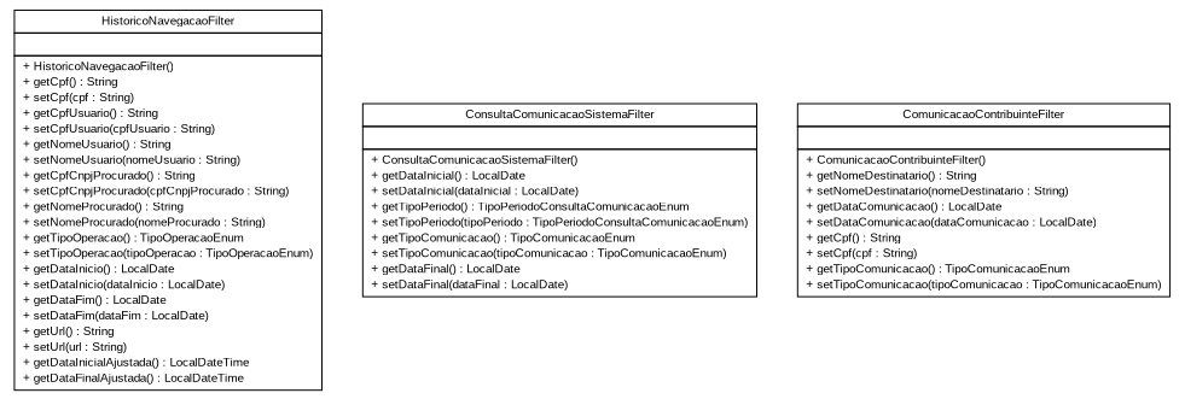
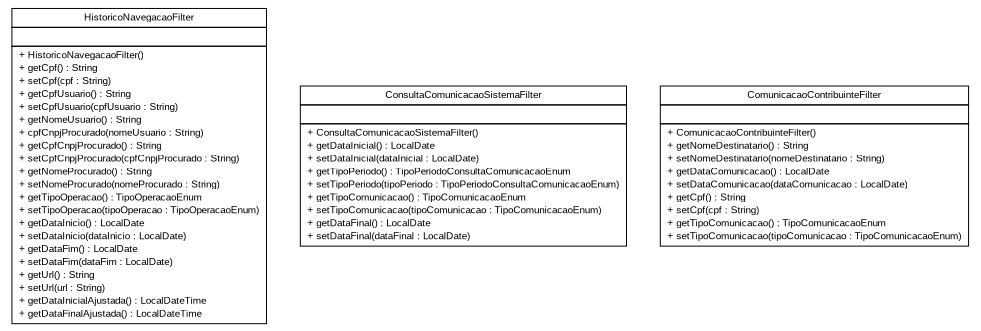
  digraph {
    nodesep=0.25
    ranksep=0.5
    node [fontcolor=black fontname=arial fontsize=10.0 shape=plaintext]
-   n1 [label=<<table title="br.gov.to.sefaz.seg.business.consulta.service.filter.HistoricoNavegacaoFilter" border="0" cellborder="1" cellspacing="0" cellpadding="2" port="p" href="./HistoricoNavegacaoFilter.html"> 		<tr><td><table border="0" cellspacing="0" cellpadding="1"> <tr><td align="center" balign="center"> HistoricoNavegacaoFilter </td></tr> 		</table></td></tr> 		<tr><td><table border="0" cellspacing="0" cellpadding="1"> <tr><td align="left" balign="left">  </td></tr> 		</table></td></tr> 		<tr><td><table border="0" cellspacing="0" cellpadding="1"> <tr><td align="left" balign="left"> + HistoricoNavegacaoFilter() </td></tr> <tr><td align="left" balign="left"> + getCpf() : String </td></tr> <tr><td align="left" balign="left"> + setCpf(cpf : String) </td></tr> <tr><td align="left" balign="left"> + getCpfUsuario() : String </td></tr> <tr><td align="left" balign="left"> + setCpfUsuario(cpfUsuario : String) </td></tr> <tr><td align="left" balign="left"> + getNomeUsuario() : String </td></tr> <tr><td align="left" balign="left"> + setNomeUsuario(nomeUsuario : String) </td></tr> <tr><td align="left" balign="left"> + getCpfCnpjProcurado() : String </td></tr> <tr><td align="left" balign="left"> + setCpfCnpjProcurado(cpfCnpjProcurado : String) </td></tr> <tr><td align="left" balign="left"> + getNomeProcurado() : String </td></tr> <tr><td align="left" balign="left"> + setNomeProcurado(nomeProcurado : String) </td></tr> <tr><td align="left" balign="left"> + getTipoOperacao() : TipoOperacaoEnum </td></tr> <tr><td align="left" balign="left"> + setTipoOperacao(tipoOperacao : TipoOperacaoEnum) </td></tr> <tr><td align="left" balign="left"> + getDataInicio() : LocalDate </td></tr> <tr><td align="left" balign="left"> + setDataInicio(dataInicio : LocalDate) </td></tr> <tr><td align="left" balign="left"> + getDataFim() : LocalDate </td></tr> <tr><td align="left" balign="left"> + setDataFim(dataFim : LocalDate) </td></tr> <tr><td align="left" balign="left"> + getUrl() : String </td></tr> <tr><td align="left" balign="left"> + setUrl(url : String) </td></tr> <tr><td align="left" balign="left"> + getDataInicialAjustada() : LocalDateTime </td></tr> <tr><td align="left" balign="left"> + getDataFinalAjustada() : LocalDateTime </td></tr> 		</table></td></tr> 		</table>>]
+   n1 [label=<<table title="br.gov.to.sefaz.seg.business.consulta.service.filter.HistoricoNavegacaoFilter" border="0" cellborder="1" cellspacing="0" cellpadding="2" port="p" href="./HistoricoNavegacaoFilter.html"> 		<tr><td><table border="0" cellspacing="0" cellpadding="1"> <tr><td align="center" balign="center"> HistoricoNavegacaoFilter </td></tr> 		</table></td></tr> 		<tr><td><table border="0" cellspacing="0" cellpadding="1"> <tr><td align="left" balign="left">  </td></tr> 		</table></td></tr> 		<tr><td><table border="0" cellspacing="0" cellpadding="1"> <tr><td align="left" balign="left"> + HistoricoNavegacaoFilter() </td></tr> <tr><td align="left" balign="left"> + getCpf() : String </td></tr> <tr><td align="left" balign="left"> + setCpf(cpf : String) </td></tr> <tr><td align="left" balign="left"> + getCpfUsuario() : String </td></tr> <tr><td align="left" balign="left"> + setCpfUsuario(cpfUsuario : String) </td></tr> <tr><td align="left" balign="left"> + getNomeUsuario() : String </td></tr> <tr><td align="left" balign="left"> + cpfCnpjProcurado(nomeUsuario : String) </td></tr> <tr><td align="left" balign="left"> + getCpfCnpjProcurado() : String </td></tr> <tr><td align="left" balign="left"> + setCpfCnpjProcurado(cpfCnpjProcurado : String) </td></tr> <tr><td align="left" balign="left"> + getNomeProcurado() : String </td></tr> <tr><td align="left" balign="left"> + setNomeProcurado(nomeProcurado : String) </td></tr> <tr><td align="left" balign="left"> + getTipoOperacao() : TipoOperacaoEnum </td></tr> <tr><td align="left" balign="left"> + setTipoOperacao(tipoOperacao : TipoOperacaoEnum) </td></tr> <tr><td align="left" balign="left"> + getDataInicio() : LocalDate </td></tr> <tr><td align="left" balign="left"> + setDataInicio(dataInicio : LocalDate) </td></tr> <tr><td align="left" balign="left"> + getDataFim() : LocalDate </td></tr> <tr><td align="left" balign="left"> + setDataFim(dataFim : LocalDate) </td></tr> <tr><td align="left" balign="left"> + getUrl() : String </td></tr> <tr><td align="left" balign="left"> + setUrl(url : String) </td></tr> <tr><td align="left" balign="left"> + getDataInicialAjustada() : LocalDateTime </td></tr> <tr><td align="left" balign="left"> + getDataFinalAjustada() : LocalDateTime </td></tr> 		</table></td></tr> 		</table>>]
    n2 [label=<<table title="br.gov.to.sefaz.seg.business.consulta.service.filter.ConsultaComunicacaoSistemaFilter" border="0" cellborder="1" cellspacing="0" cellpadding="2" port="p" href="./ConsultaComunicacaoSistemaFilter.html"> 		<tr><td><table border="0" cellspacing="0" cellpadding="1"> <tr><td align="center" balign="center"> ConsultaComunicacaoSistemaFilter </td></tr> 		</table></td></tr> 		<tr><td><table border="0" cellspacing="0" cellpadding="1"> <tr><td align="left" balign="left">  </td></tr> 		</table></td></tr> 		<tr><td><table border="0" cellspacing="0" cellpadding="1"> <tr><td align="left" balign="left"> + ConsultaComunicacaoSistemaFilter() </td></tr> <tr><td align="left" balign="left"> + getDataInicial() : LocalDate </td></tr> <tr><td align="left" balign="left"> + setDataInicial(dataInicial : LocalDate) </td></tr> <tr><td align="left" balign="left"> + getTipoPeriodo() : TipoPeriodoConsultaComunicacaoEnum </td></tr> <tr><td align="left" balign="left"> + setTipoPeriodo(tipoPeriodo : TipoPeriodoConsultaComunicacaoEnum) </td></tr> <tr><td align="left" balign="left"> + getTipoComunicacao() : TipoComunicacaoEnum </td></tr> <tr><td align="left" balign="left"> + setTipoComunicacao(tipoComunicacao : TipoComunicacaoEnum) </td></tr> <tr><td align="left" balign="left"> + getDataFinal() : LocalDate </td></tr> <tr><td align="left" balign="left"> + setDataFinal(dataFinal : LocalDate) </td></tr> 		</table></td></tr> 		</table>>]
    n3 [label=<<table title="br.gov.to.sefaz.seg.business.consulta.service.filter.ComunicacaoContribuinteFilter" border="0" cellborder="1" cellspacing="0" cellpadding="2" port="p" href="./ComunicacaoContribuinteFilter.html"> 		<tr><td><table border="0" cellspacing="0" cellpadding="1"> <tr><td align="center" balign="center"> ComunicacaoContribuinteFilter </td></tr> 		</table></td></tr> 		<tr><td><table border="0" cellspacing="0" cellpadding="1"> <tr><td align="left" balign="left">  </td></tr> 		</table></td></tr> 		<tr><td><table border="0" cellspacing="0" cellpadding="1"> <tr><td align="left" balign="left"> + ComunicacaoContribuinteFilter() </td></tr> <tr><td align="left" balign="left"> + getNomeDestinatario() : String </td></tr> <tr><td align="left" balign="left"> + setNomeDestinatario(nomeDestinatario : String) </td></tr> <tr><td align="left" balign="left"> + getDataComunicacao() : LocalDate </td></tr> <tr><td align="left" balign="left"> + setDataComunicacao(dataComunicacao : LocalDate) </td></tr> <tr><td align="left" balign="left"> + getCpf() : String </td></tr> <tr><td align="left" balign="left"> + setCpf(cpf : String) </td></tr> <tr><td align="left" balign="left"> + getTipoComunicacao() : TipoComunicacaoEnum </td></tr> <tr><td align="left" balign="left"> + setTipoComunicacao(tipoComunicacao : TipoComunicacaoEnum) </td></tr> 		</table></td></tr> 		</table>>]
  }
